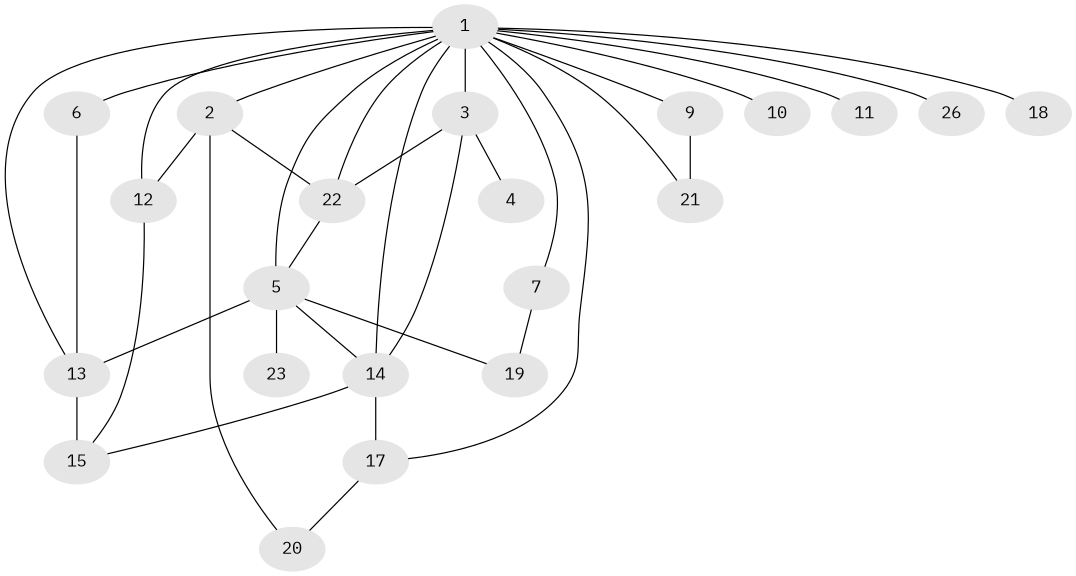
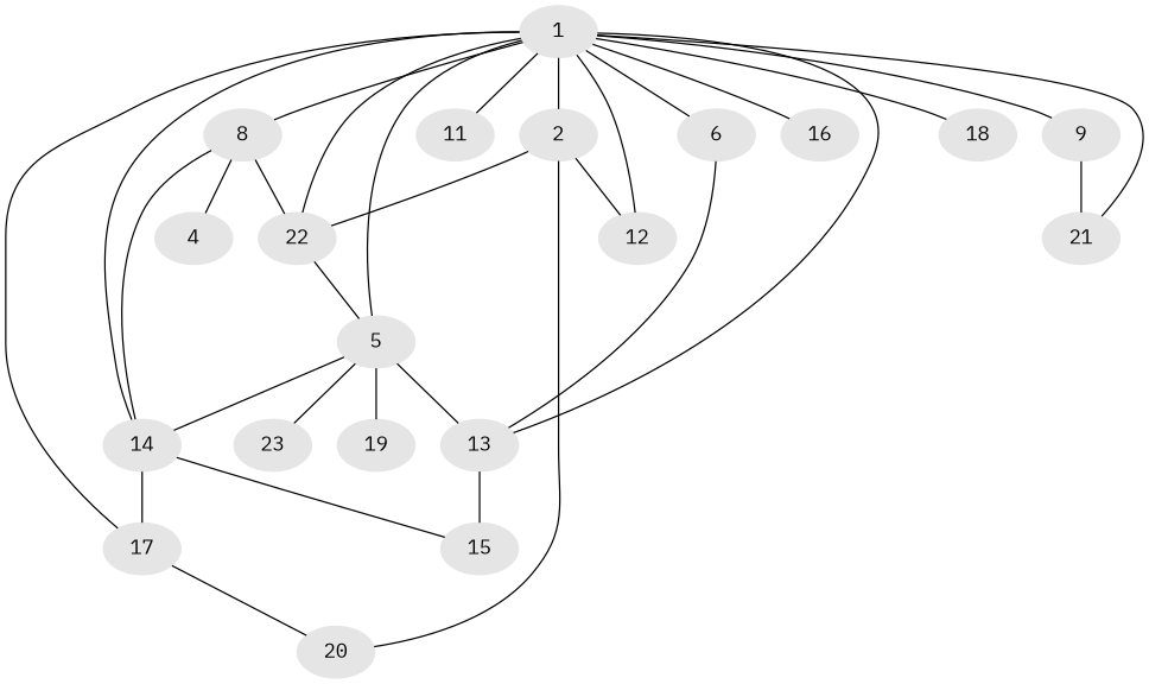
  graph {
    fontname="IBM Plex Mono"
    node [color=gray90 fontname="IBM Plex Mono" style=filled]
    edge [fontname="IBM Plex Mono" weight=1.0]
    1
    2
-   3
+   3 [label=8]
    5
    6
-   7
    9
-   10
    11
    12
    13
    14
-   16 [label=26]
+   16
    17
    18
    21
    22
    20
    4
    19
    23
    15
    1 -- 2 [weight=2.0]
    1 -- 3 [weight=4.0]
    1 -- 5 [weight=3.0]
    1 -- 6 [weight=2.0]
-   1 -- 7
    1 -- 9
-   1 -- 10
    1 -- 11
    1 -- 12
    1 -- 13
    1 -- 14
    1 -- 16 [weight=2.0]
    1 -- 17
    1 -- 18 [weight=2.0]
    1 -- 21
    1 -- 22
    2 -- 12
    2 -- 22
    2 -- 20
    3 -- 14
    3 -- 22
    3 -- 4
    5 -- 13
    5 -- 14
    5 -- 19
    5 -- 23
    6 -- 13
-   7 -- 19
    9 -- 21 [weight=2.0]
-   12 -- 15
    13 -- 15 [weight=3.0]
    14 -- 17
    14 -- 15
    17 -- 20
    22 -- 5
  }
